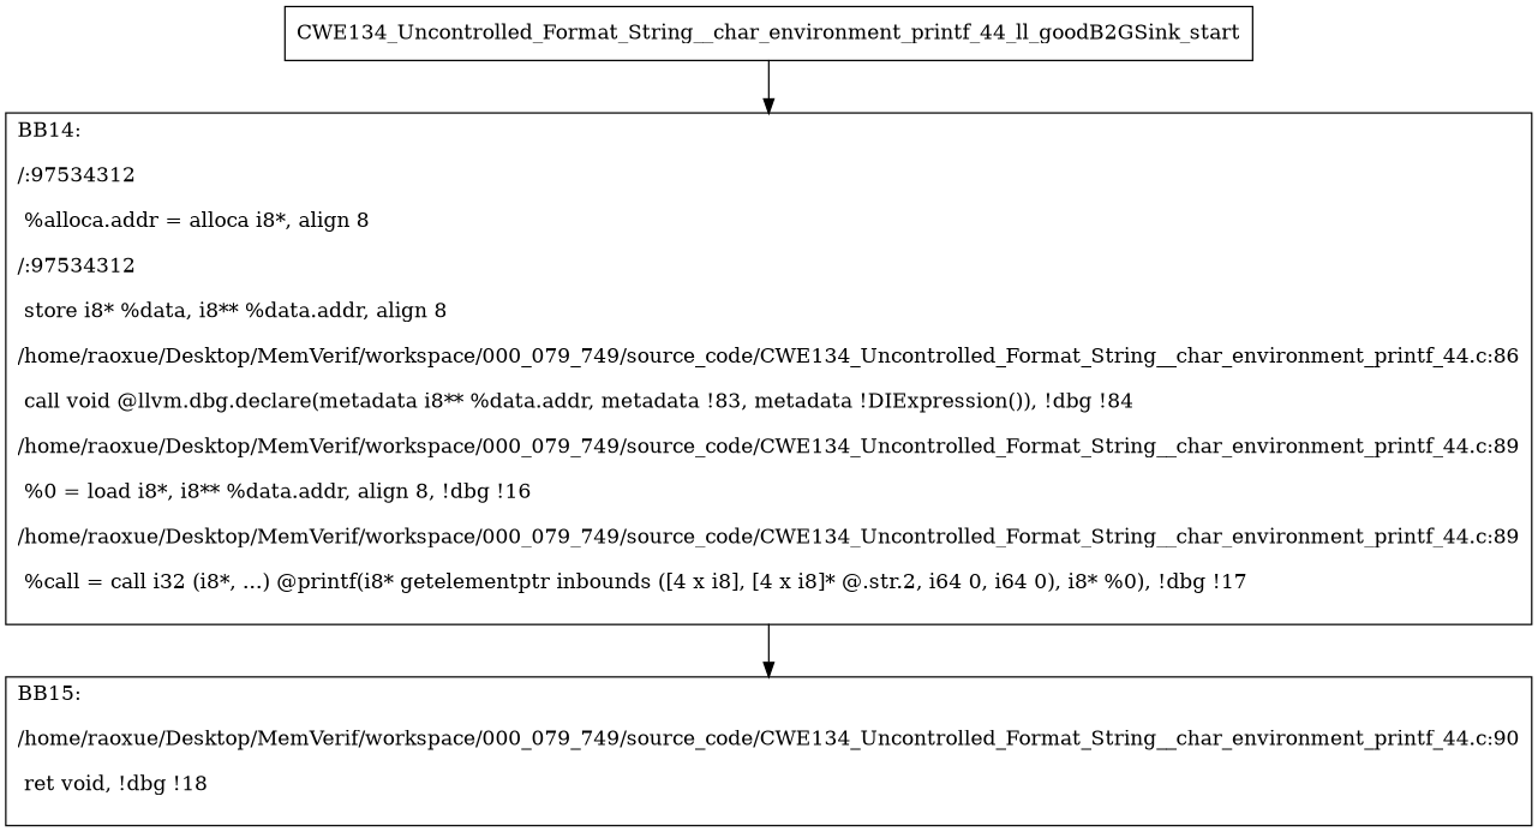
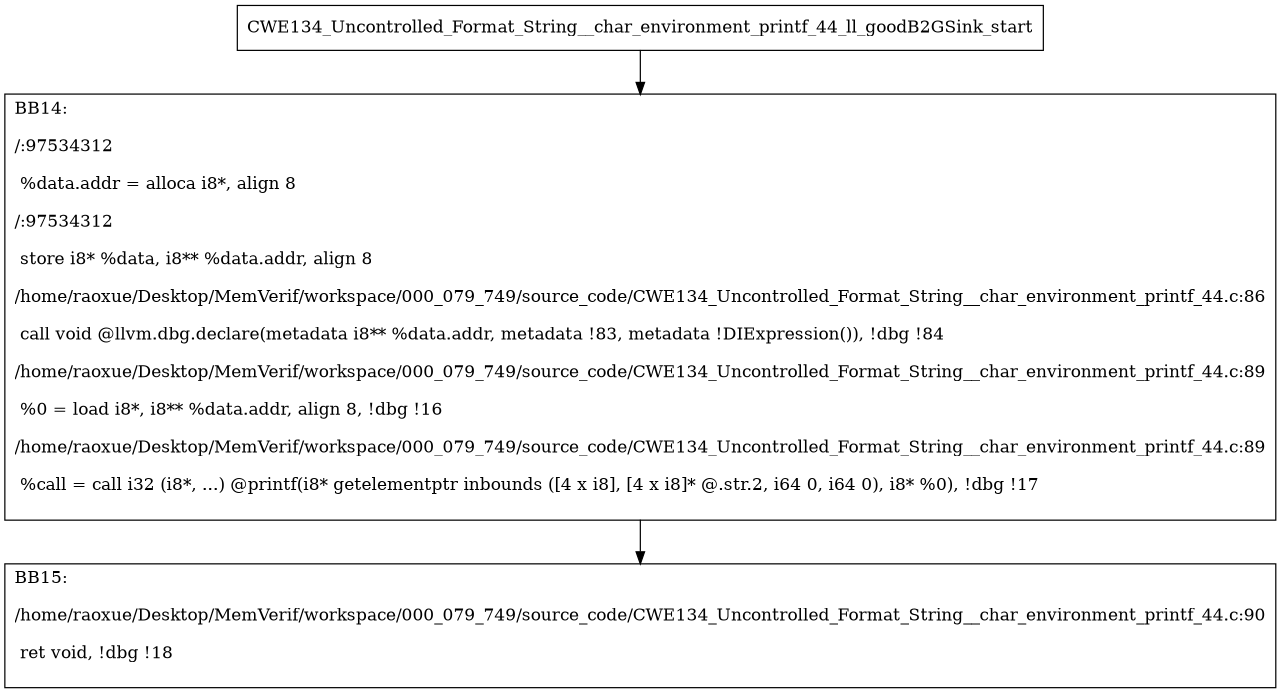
  digraph {
    node [shape=record]
    n1 [label="{CWE134_Uncontrolled_Format_String__char_environment_printf_44_ll_goodB2GSink_start}"]
-   n2 [label="{BB14:\l\l/:97534312\l\n  %alloca.addr = alloca i8*, align 8\l\n/:97534312\l\n  store i8* %data, i8** %data.addr, align 8\l\n/home/raoxue/Desktop/MemVerif/workspace/000_079_749/source_code/CWE134_Uncontrolled_Format_String__char_environment_printf_44.c:86\l\n  call void @llvm.dbg.declare(metadata i8** %data.addr, metadata !83, metadata !DIExpression()), !dbg !84\l\n/home/raoxue/Desktop/MemVerif/workspace/000_079_749/source_code/CWE134_Uncontrolled_Format_String__char_environment_printf_44.c:89\l\n  %0 = load i8*, i8** %data.addr, align 8, !dbg !16\l\n/home/raoxue/Desktop/MemVerif/workspace/000_079_749/source_code/CWE134_Uncontrolled_Format_String__char_environment_printf_44.c:89\l\n  %call = call i32 (i8*, ...) @printf(i8* getelementptr inbounds ([4 x i8], [4 x i8]* @.str.2, i64 0, i64 0), i8* %0), !dbg !17\l\n}"]
+   n2 [label="{BB14:\l\l/:97534312\l\n  %data.addr = alloca i8*, align 8\l\n/:97534312\l\n  store i8* %data, i8** %data.addr, align 8\l\n/home/raoxue/Desktop/MemVerif/workspace/000_079_749/source_code/CWE134_Uncontrolled_Format_String__char_environment_printf_44.c:86\l\n  call void @llvm.dbg.declare(metadata i8** %data.addr, metadata !83, metadata !DIExpression()), !dbg !84\l\n/home/raoxue/Desktop/MemVerif/workspace/000_079_749/source_code/CWE134_Uncontrolled_Format_String__char_environment_printf_44.c:89\l\n  %0 = load i8*, i8** %data.addr, align 8, !dbg !16\l\n/home/raoxue/Desktop/MemVerif/workspace/000_079_749/source_code/CWE134_Uncontrolled_Format_String__char_environment_printf_44.c:89\l\n  %call = call i32 (i8*, ...) @printf(i8* getelementptr inbounds ([4 x i8], [4 x i8]* @.str.2, i64 0, i64 0), i8* %0), !dbg !17\l\n}"]
    n3 [label="{BB15:\l\l/home/raoxue/Desktop/MemVerif/workspace/000_079_749/source_code/CWE134_Uncontrolled_Format_String__char_environment_printf_44.c:90\l\n  ret void, !dbg !18\l\n}"]
    n1 -> n2
    n2 -> n3
  }
